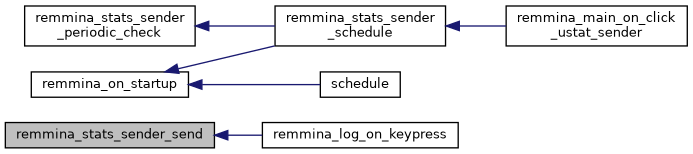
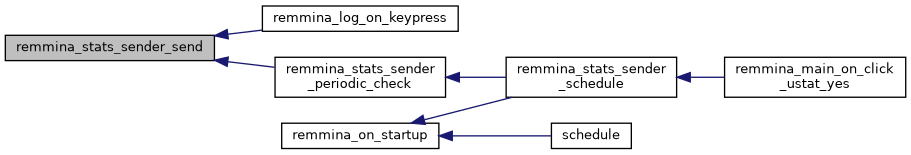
  digraph {
    rankdir=LR
    node [color=black fillcolor=white fontname=Helvetica fontsize=10 shape=record style=filled]
    edge [color=midnightblue dir=back fontname=Helvetica fontsize=10 labelfontname=Helvetica labelfontsize=10 style=solid]
    n1 [fillcolor=grey75 fontcolor=black height=0.2 label=remmina_stats_sender_send width=0.4]
    n2 [height=0.2 label=remmina_log_on_keypress width=0.4]
    n3 [height=0.2 label="remmina_stats_sender\l_periodic_check" width=0.4]
    n4 [height=0.2 label="remmina_stats_sender\l_schedule" width=0.4]
-   n5 [height=0.2 label="remmina_main_on_click\l_ustat_sender" width=0.4]
+   n5 [height=0.2 label="remmina_main_on_click\l_ustat_yes" width=0.4]
    n6 [height=0.2 label=remmina_on_startup width=0.4]
    n7 [height=0.2 label=schedule width=0.4]
    n1 -> n2
+   n1 -> n3
    n3 -> n4
    n4 -> n5
    n6 -> n4
    n6 -> n7
  }
